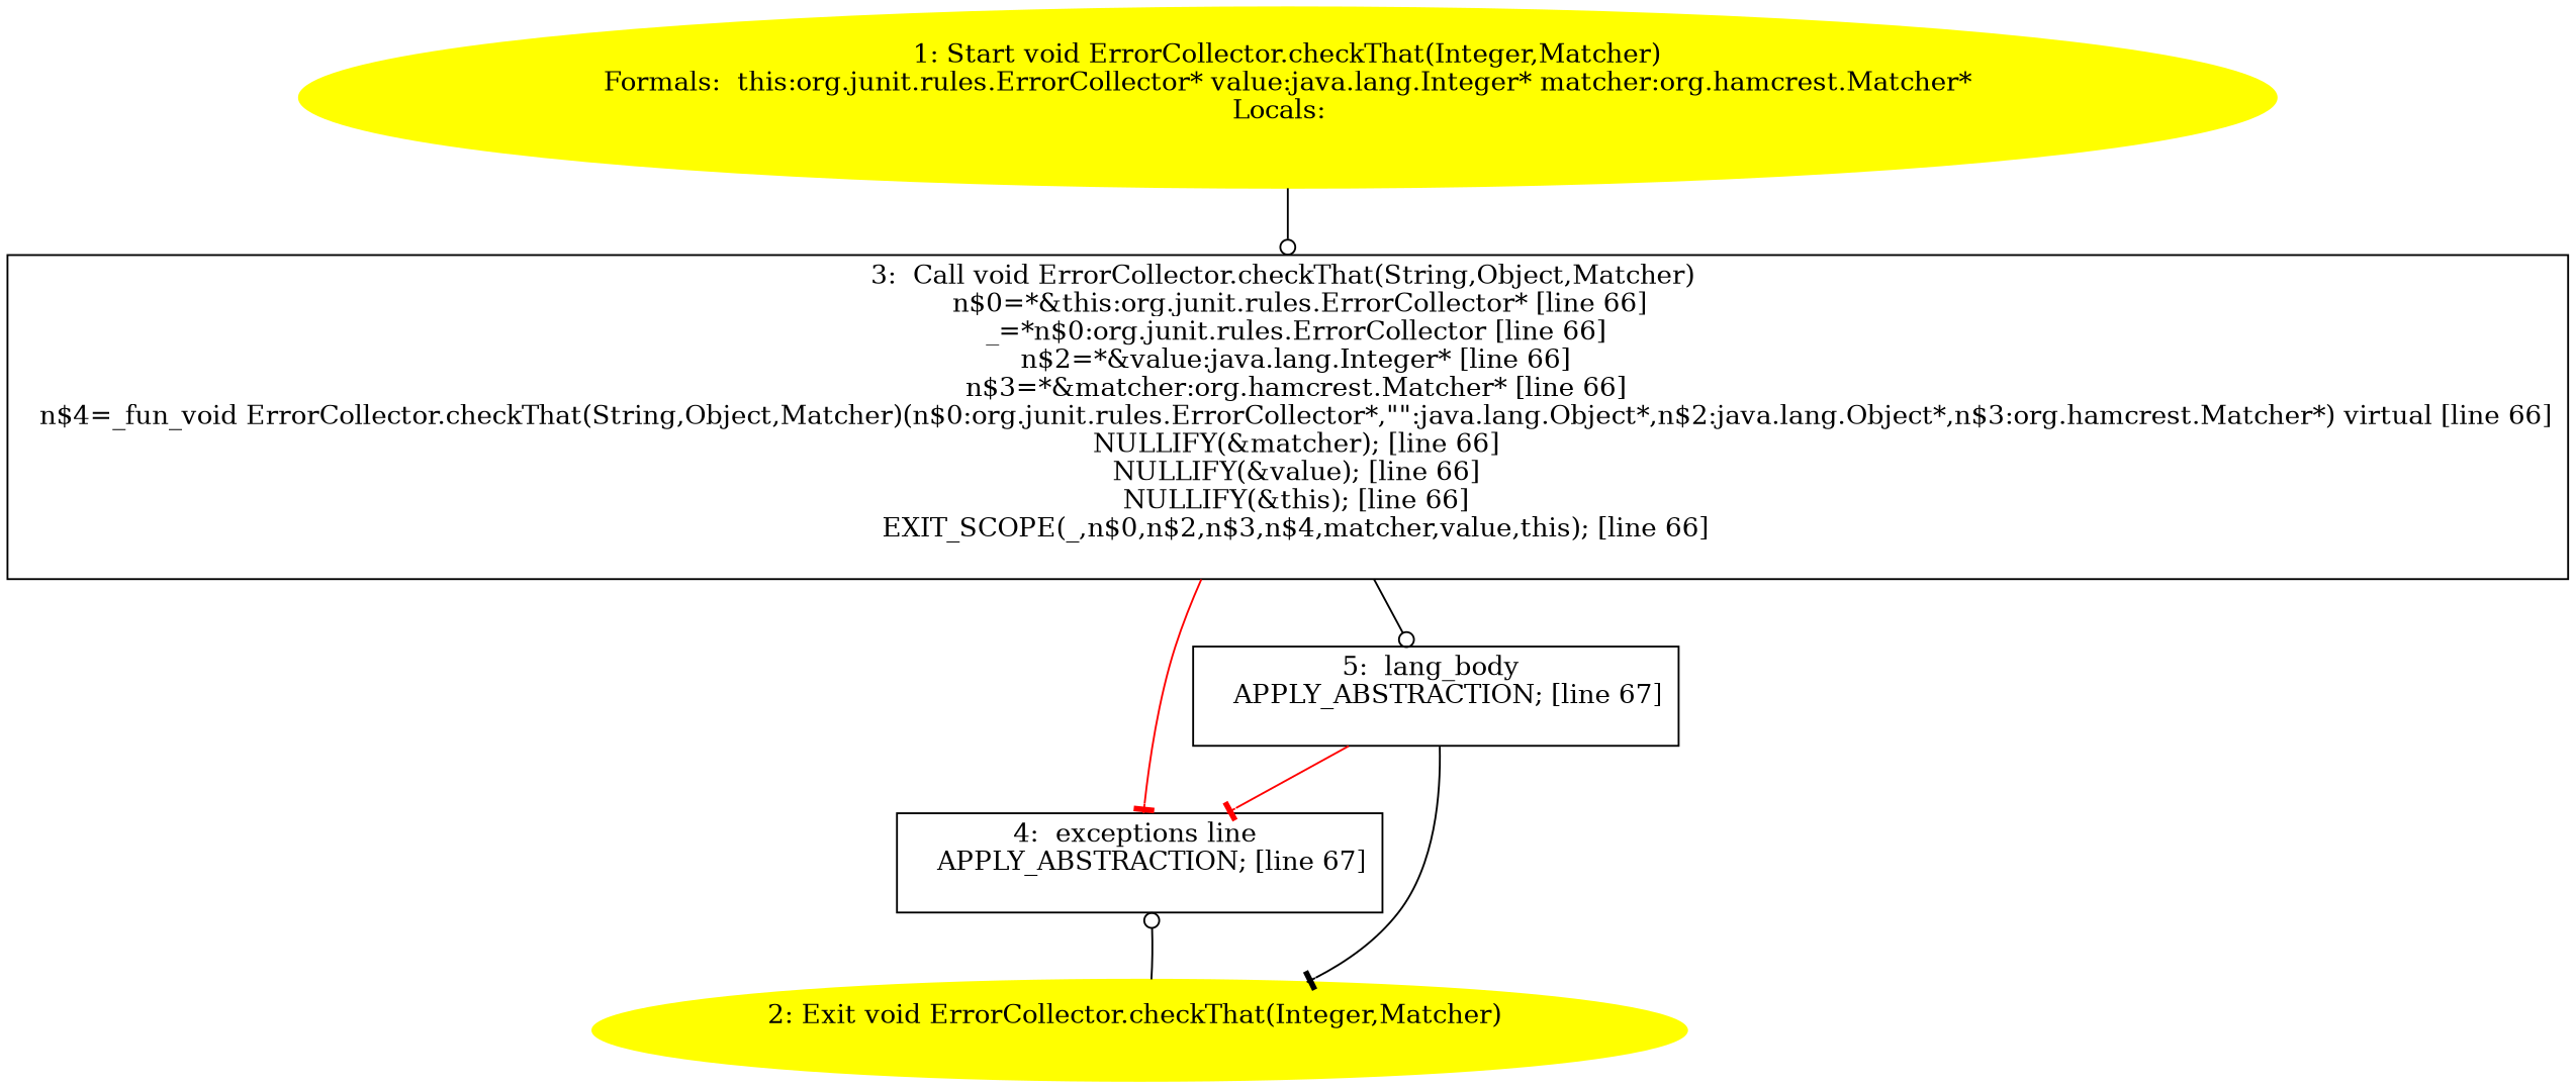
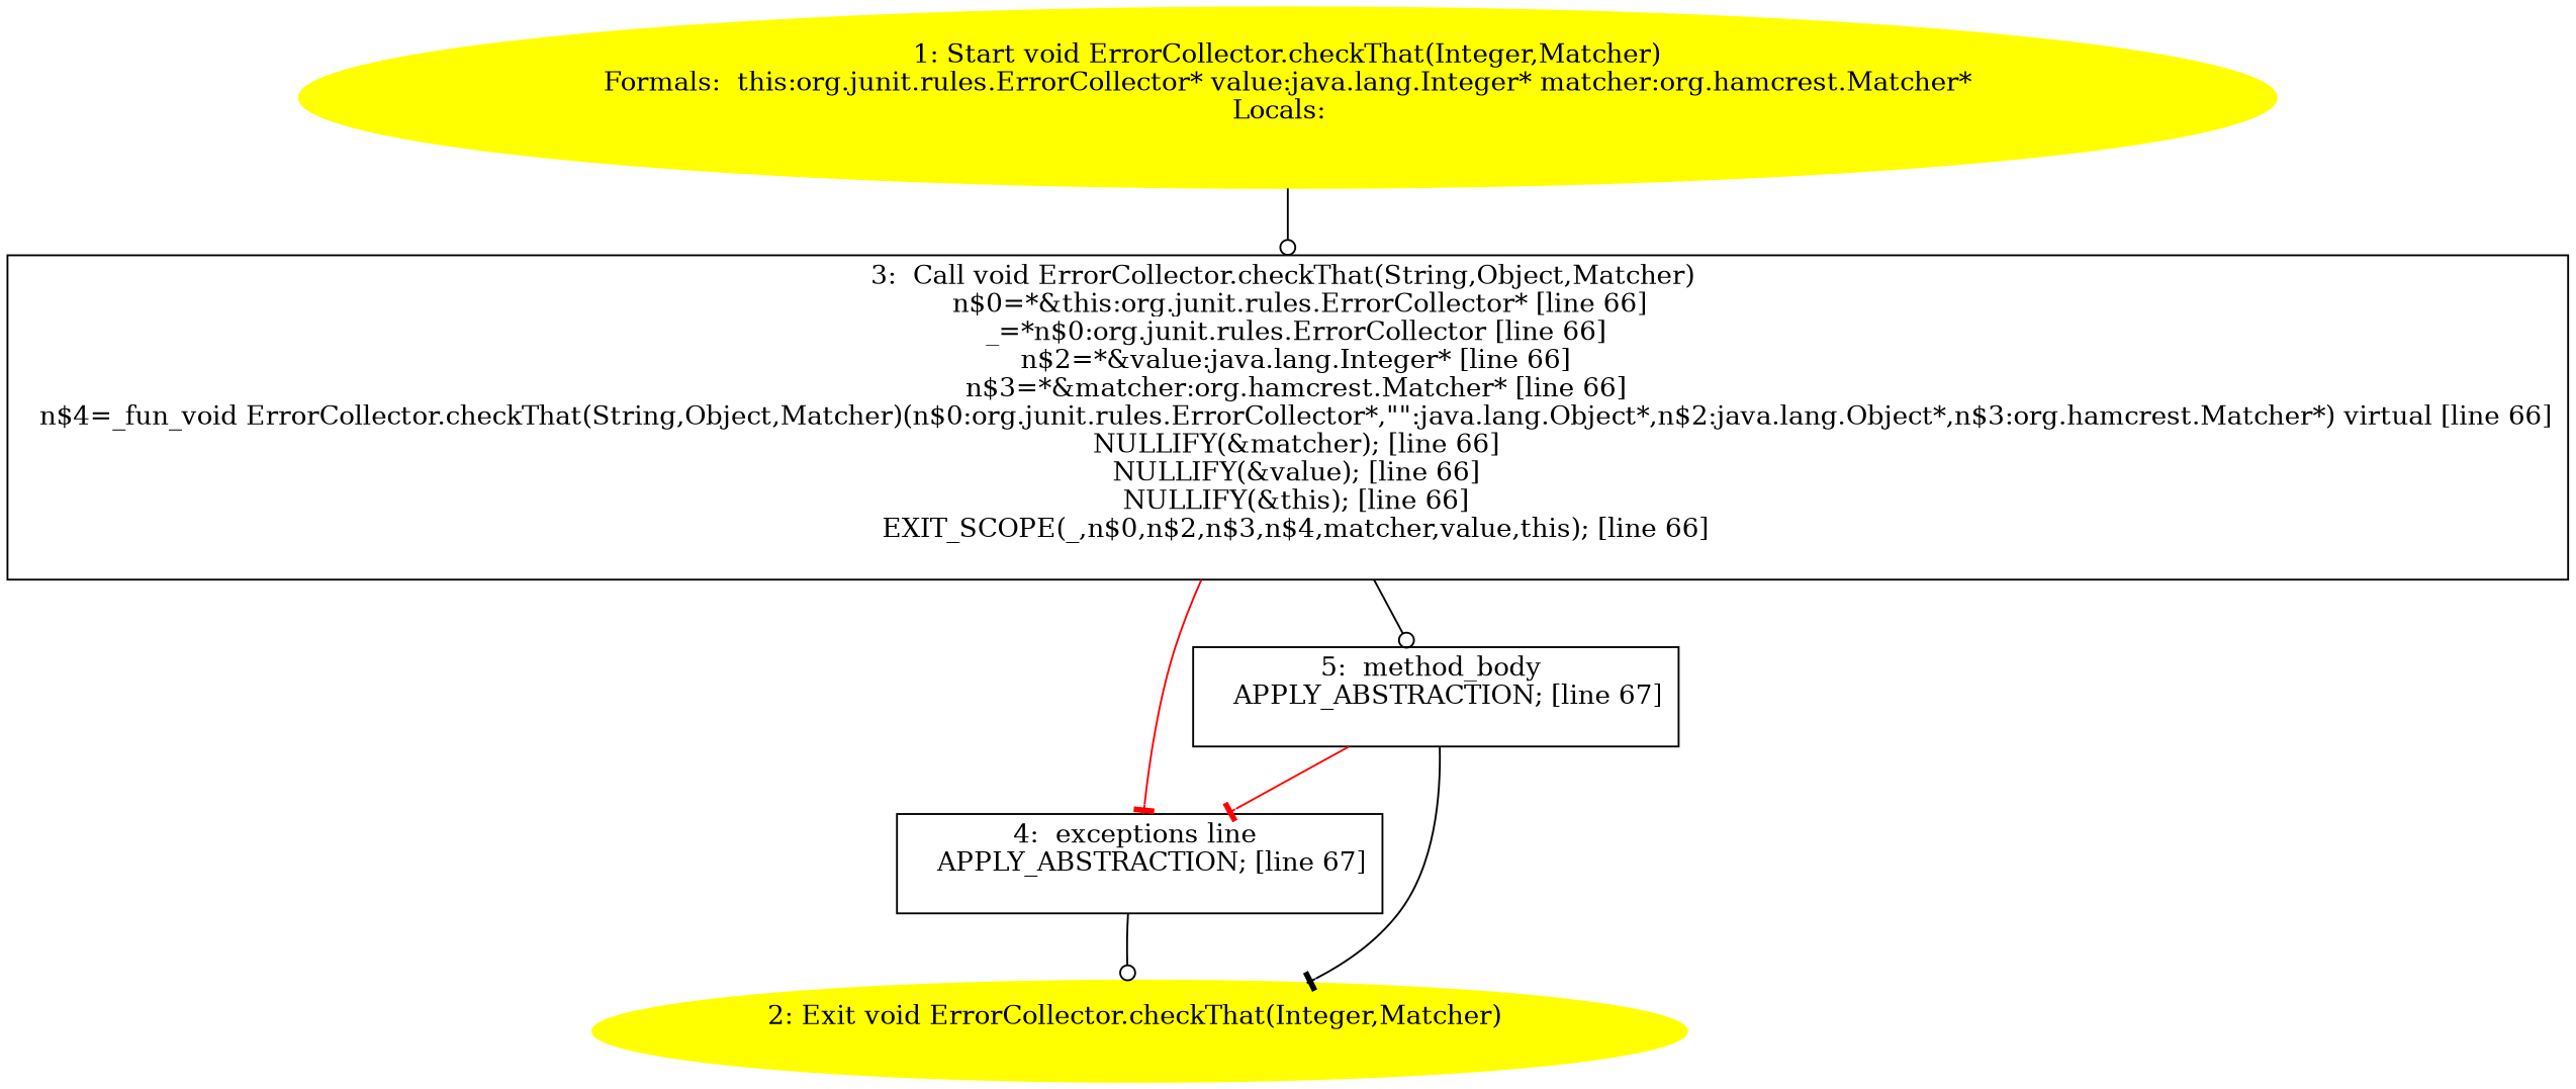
  digraph {
    node [shape=box]
    edge [arrowhead=odot]
    n1 [color=yellow label="1: Start void ErrorCollector.checkThat(Integer,Matcher)\nFormals:  this:org.junit.rules.ErrorCollector* value:java.lang.Integer* matcher:org.hamcrest.Matcher*\nLocals:  \n  " style=filled shape=""]
    n2 [label="3:  Call void ErrorCollector.checkThat(String,Object,Matcher) \n   n$0=*&this:org.junit.rules.ErrorCollector* [line 66]\n  _=*n$0:org.junit.rules.ErrorCollector [line 66]\n  n$2=*&value:java.lang.Integer* [line 66]\n  n$3=*&matcher:org.hamcrest.Matcher* [line 66]\n  n$4=_fun_void ErrorCollector.checkThat(String,Object,Matcher)(n$0:org.junit.rules.ErrorCollector*,\"\":java.lang.Object*,n$2:java.lang.Object*,n$3:org.hamcrest.Matcher*) virtual [line 66]\n  NULLIFY(&matcher); [line 66]\n  NULLIFY(&value); [line 66]\n  NULLIFY(&this); [line 66]\n  EXIT_SCOPE(_,n$0,n$2,n$3,n$4,matcher,value,this); [line 66]\n "]
-   n3 [label="5:  lang_body \n   APPLY_ABSTRACTION; [line 67]\n "]
+   n3 [label="5:  method_body \n   APPLY_ABSTRACTION; [line 67]\n "]
    n4 [label="4:  exceptions line \n   APPLY_ABSTRACTION; [line 67]\n "]
    n5 [color=yellow label="2: Exit void ErrorCollector.checkThat(Integer,Matcher) \n  " style=filled shape=""]
    n1 -> n2
    n2 -> n3
    n2 -> n4 [arrowhead=tee color=red]
    n3 -> n4 [arrowhead=tee color=red]
    n3 -> n5 [arrowhead=tee]
-   n5 -> n4
+   n4 -> n5
  }
